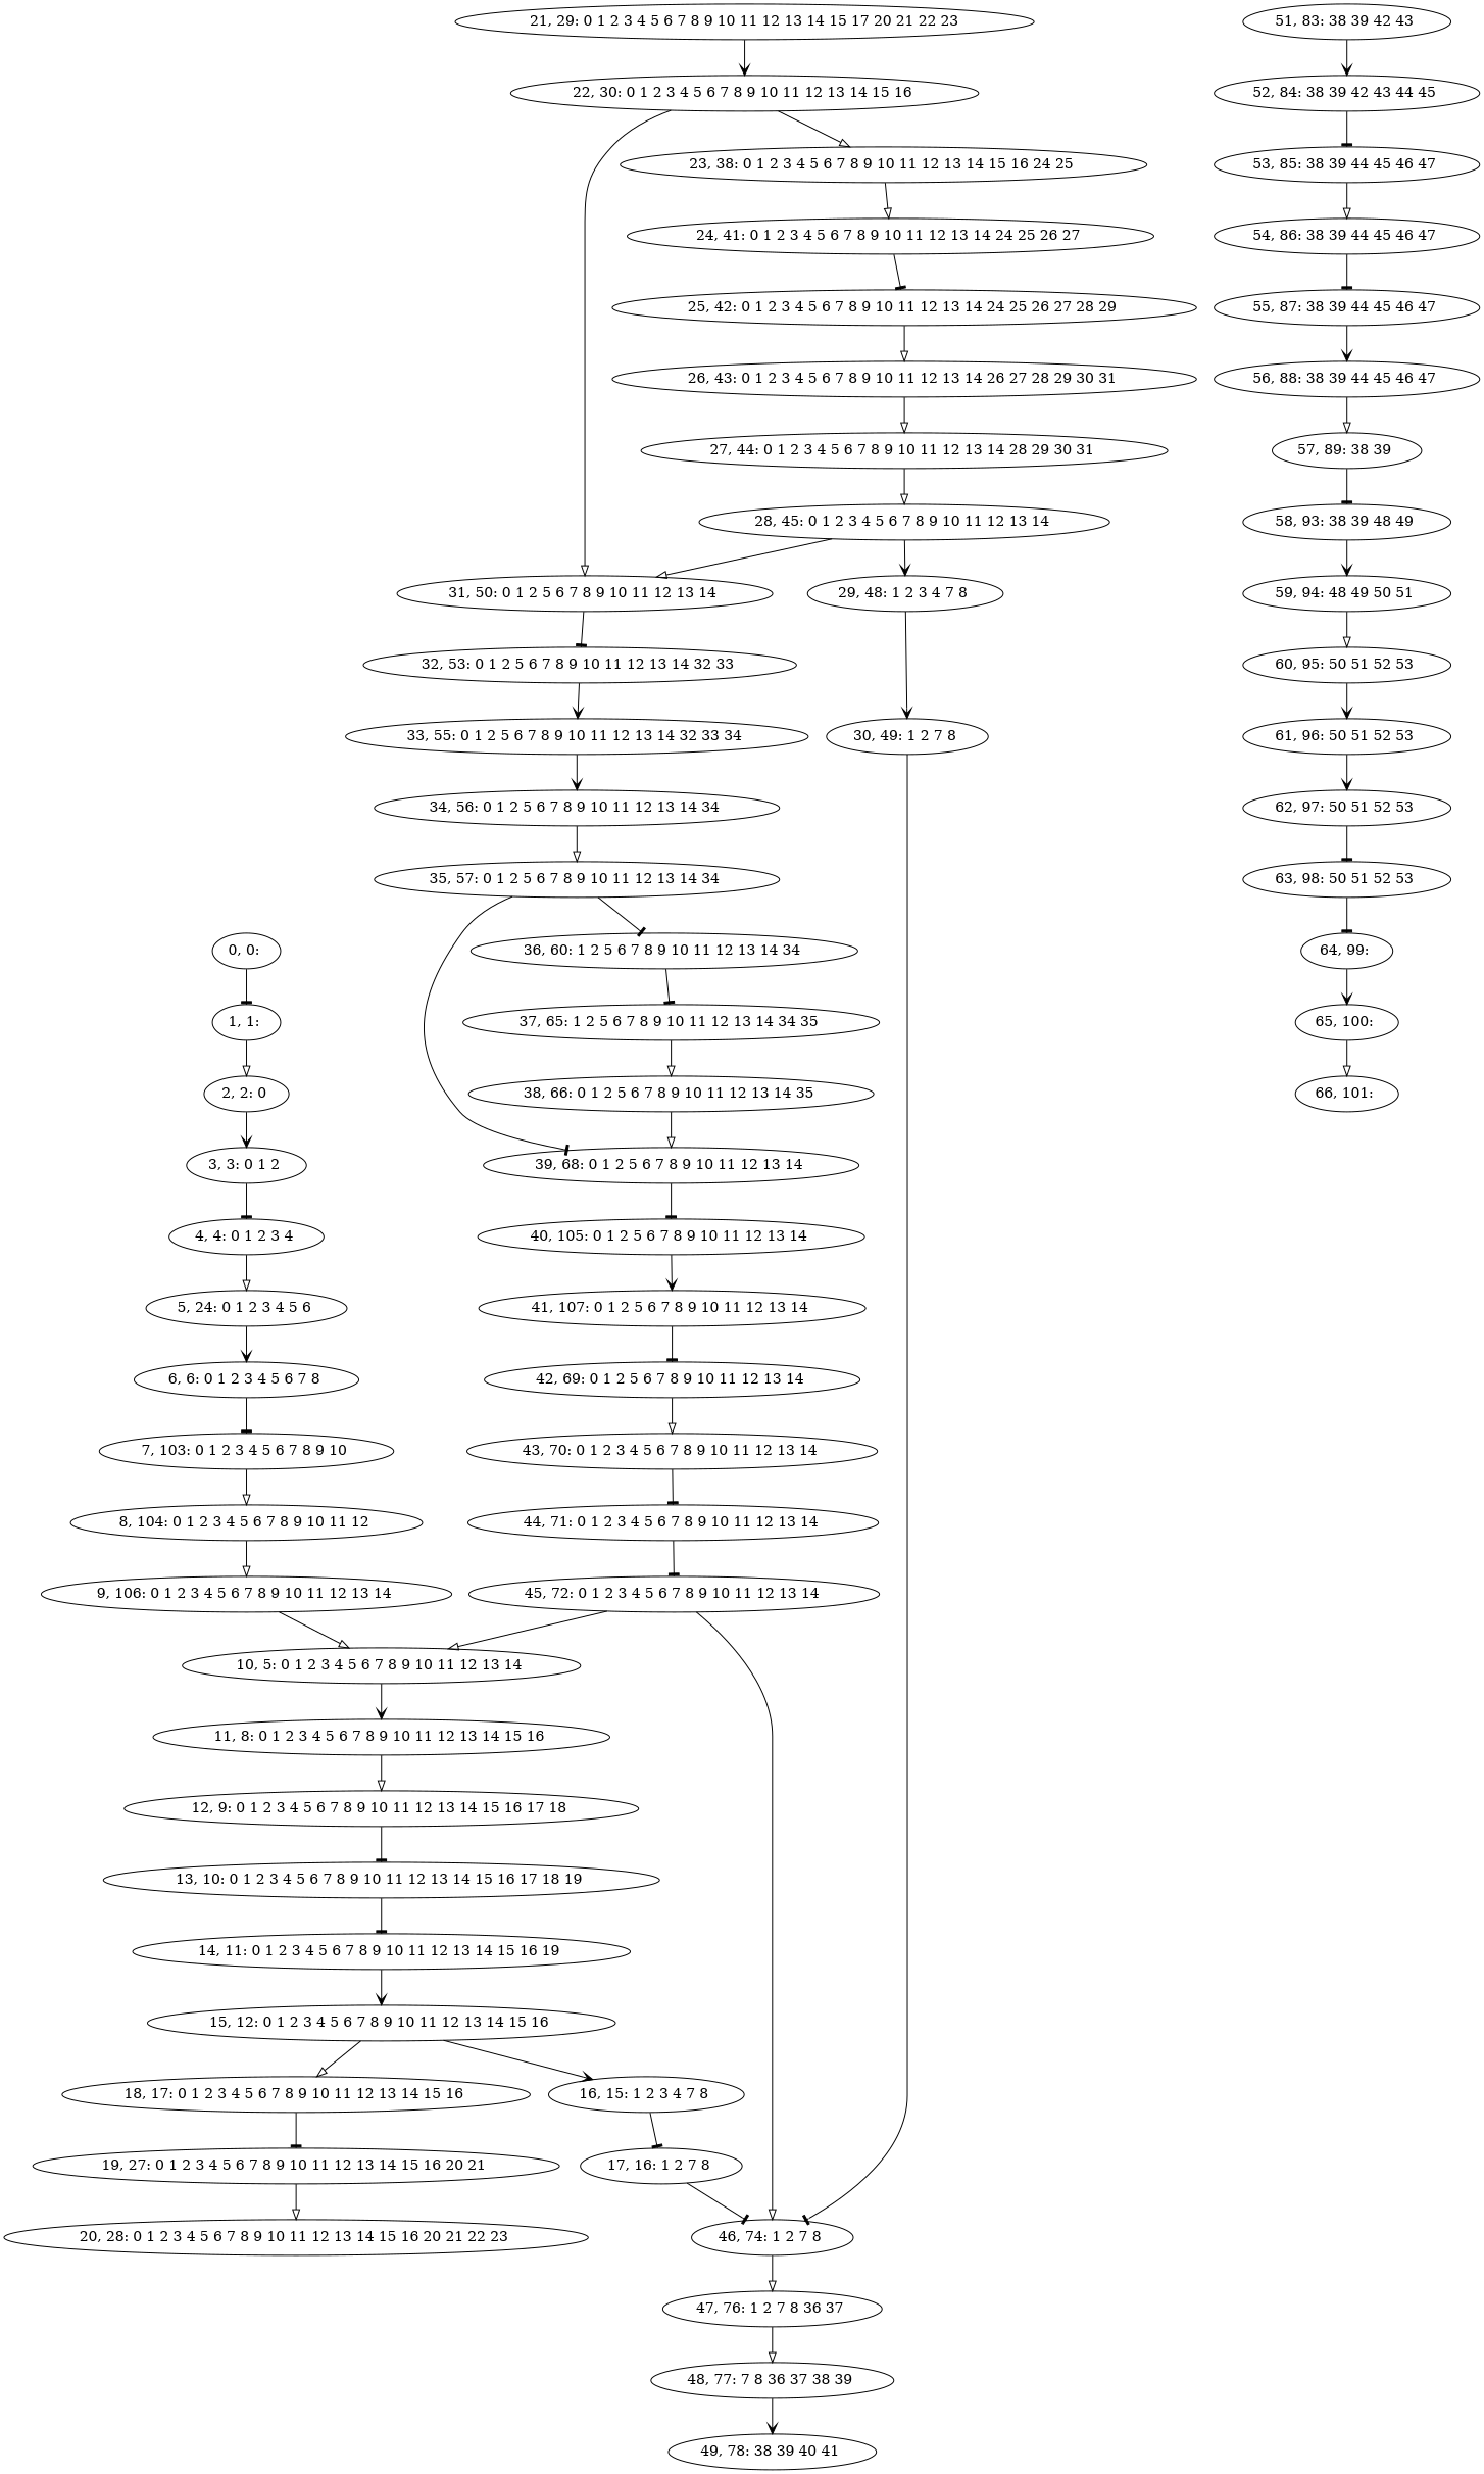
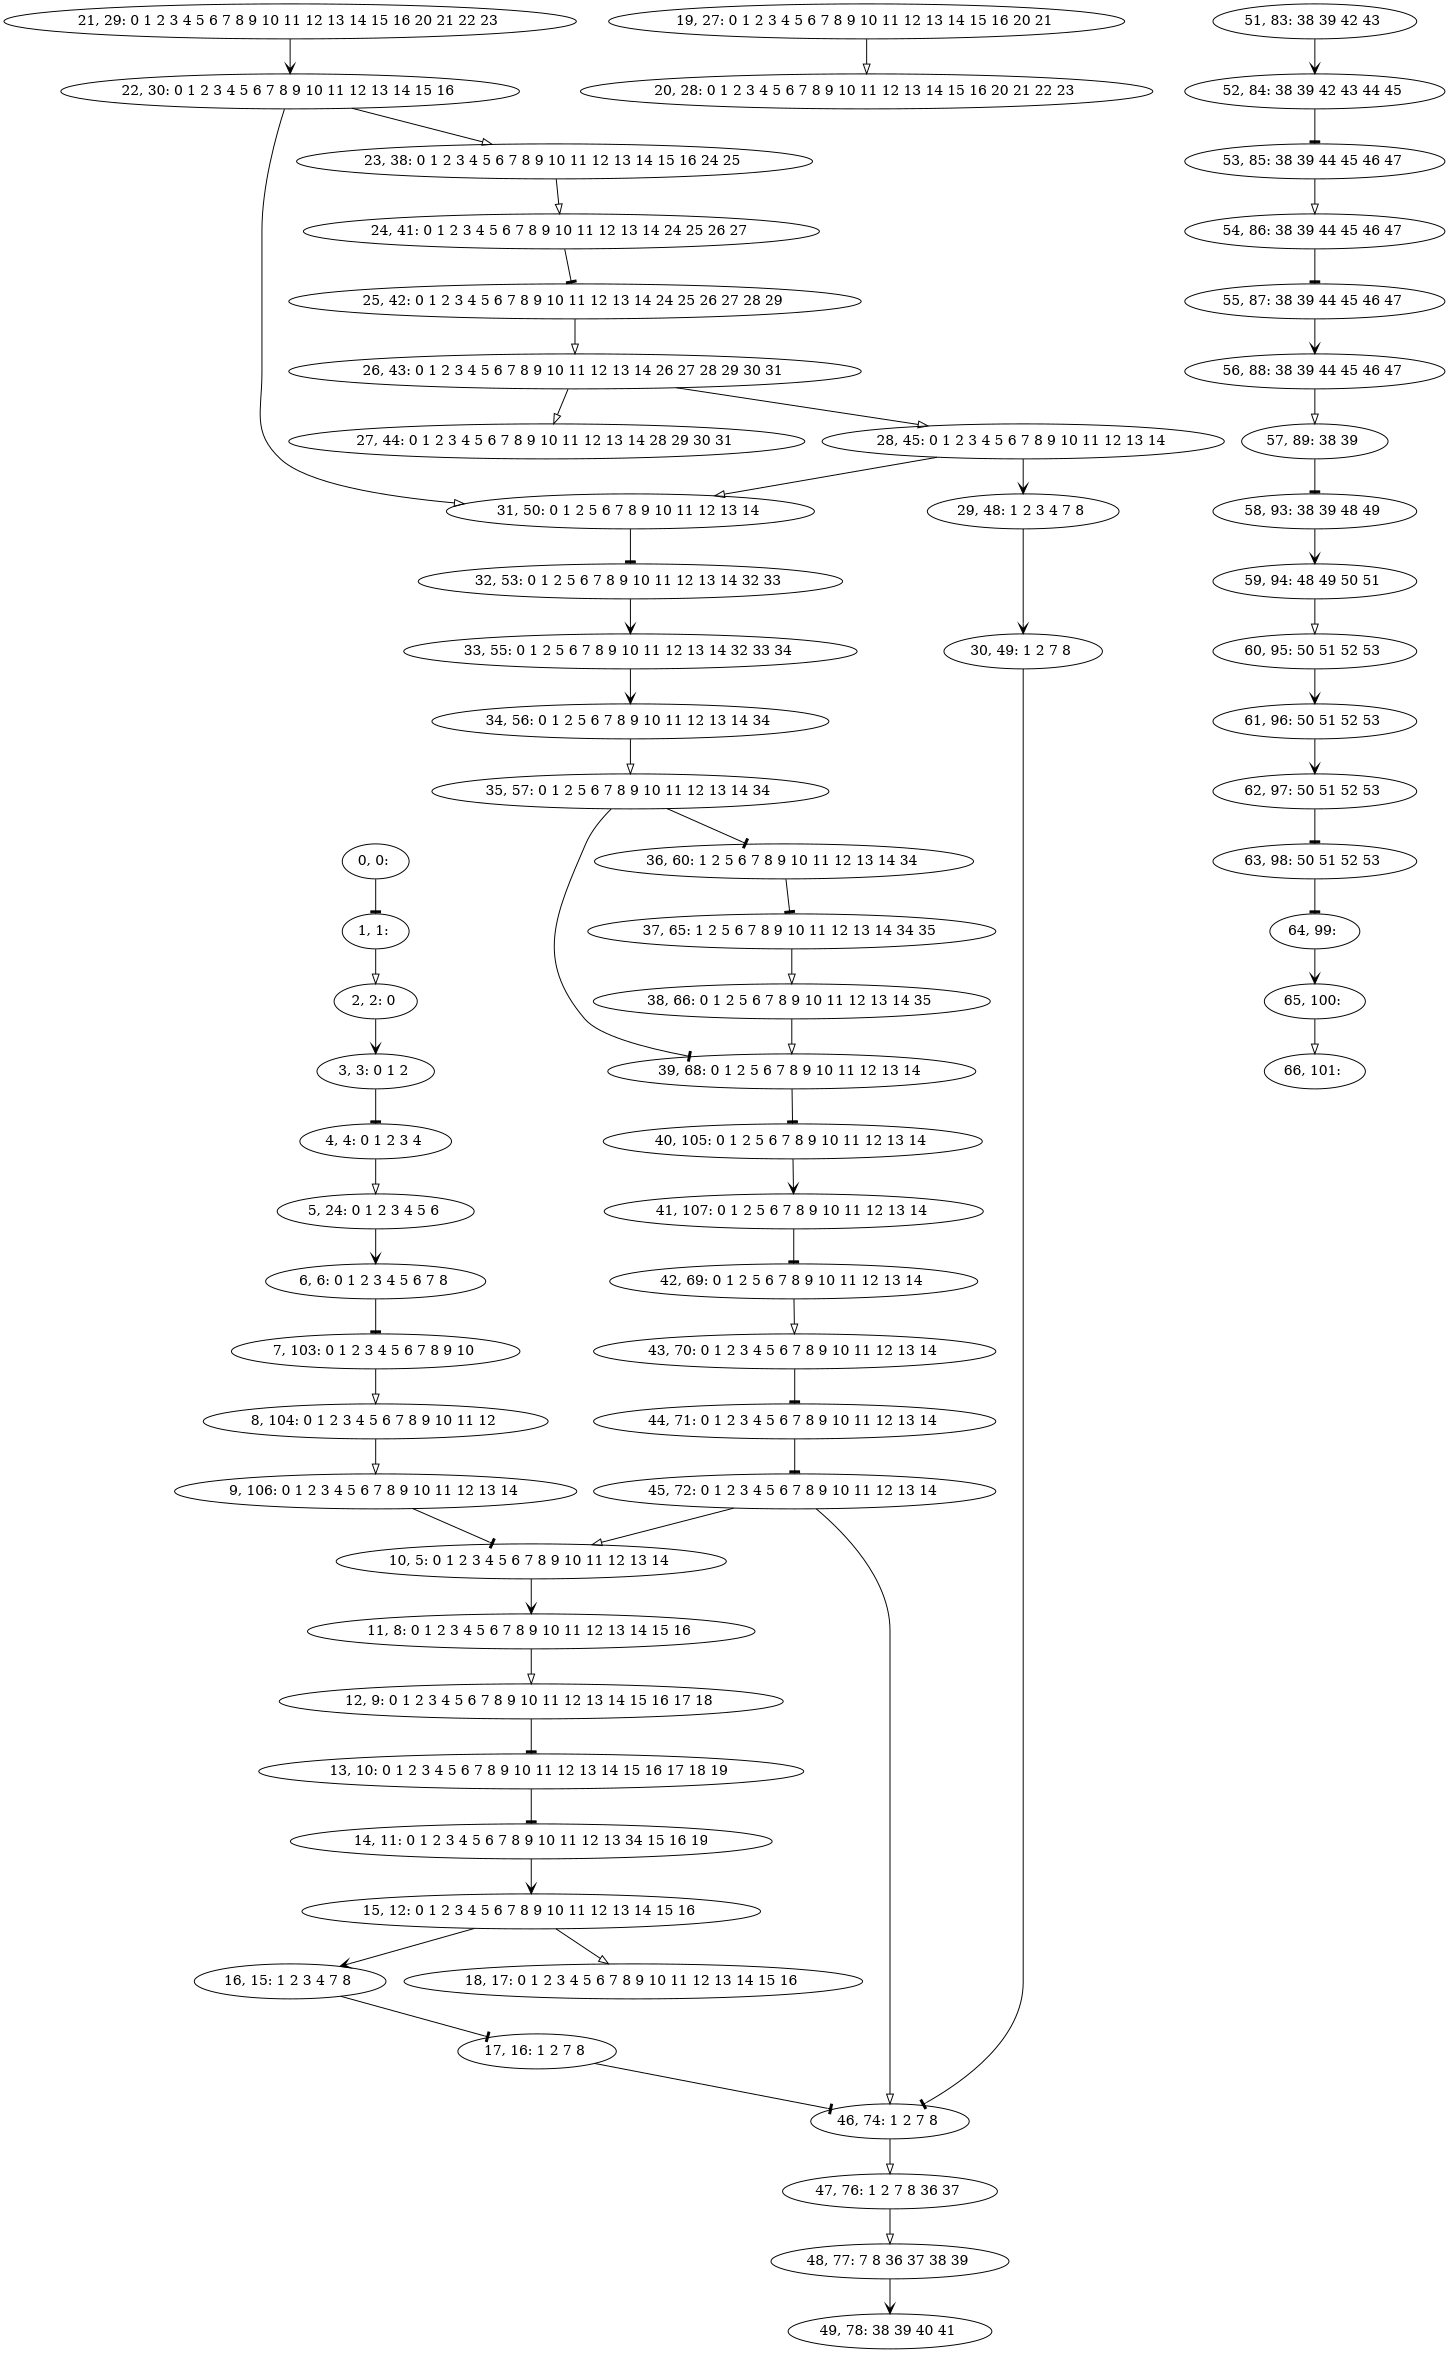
  digraph {
    edge [arrowhead=onormal]
    n1 [label="0, 0: "]
    n2 [label="1, 1: "]
    n3 [label="2, 2: 0 "]
    n4 [label="3, 3: 0 1 2 "]
    n5 [label="4, 4: 0 1 2 3 4 "]
    n6 [label="5, 24: 0 1 2 3 4 5 6 "]
    n7 [label="6, 6: 0 1 2 3 4 5 6 7 8 "]
    n8 [label="7, 103: 0 1 2 3 4 5 6 7 8 9 10 "]
    n9 [label="8, 104: 0 1 2 3 4 5 6 7 8 9 10 11 12 "]
    n10 [label="9, 106: 0 1 2 3 4 5 6 7 8 9 10 11 12 13 14 "]
    n11 [label="10, 5: 0 1 2 3 4 5 6 7 8 9 10 11 12 13 14 "]
    n12 [label="11, 8: 0 1 2 3 4 5 6 7 8 9 10 11 12 13 14 15 16 "]
    n13 [label="12, 9: 0 1 2 3 4 5 6 7 8 9 10 11 12 13 14 15 16 17 18 "]
    n14 [label="13, 10: 0 1 2 3 4 5 6 7 8 9 10 11 12 13 14 15 16 17 18 19 "]
-   n15 [label="14, 11: 0 1 2 3 4 5 6 7 8 9 10 11 12 13 14 15 16 19 "]
+   n15 [label="14, 11: 0 1 2 3 4 5 6 7 8 9 10 11 12 13 34 15 16 19"]
    n16 [label="15, 12: 0 1 2 3 4 5 6 7 8 9 10 11 12 13 14 15 16 "]
    n17 [label="16, 15: 1 2 3 4 7 8 "]
    n18 [label="18, 17: 0 1 2 3 4 5 6 7 8 9 10 11 12 13 14 15 16 "]
    n19 [label="17, 16: 1 2 7 8 "]
    n20 [label="19, 27: 0 1 2 3 4 5 6 7 8 9 10 11 12 13 14 15 16 20 21 "]
    n21 [label="46, 74: 1 2 7 8 "]
    n22 [label="47, 76: 1 2 7 8 36 37 "]
    n23 [label="20, 28: 0 1 2 3 4 5 6 7 8 9 10 11 12 13 14 15 16 20 21 22 23 "]
-   n24 [label="21, 29: 0 1 2 3 4 5 6 7 8 9 10 11 12 13 14 15 17 20 21 22 23"]
+   n24 [label="21, 29: 0 1 2 3 4 5 6 7 8 9 10 11 12 13 14 15 16 20 21 22 23 "]
    n25 [label="22, 30: 0 1 2 3 4 5 6 7 8 9 10 11 12 13 14 15 16 "]
    n26 [label="23, 38: 0 1 2 3 4 5 6 7 8 9 10 11 12 13 14 15 16 24 25 "]
    n27 [label="31, 50: 0 1 2 5 6 7 8 9 10 11 12 13 14 "]
    n28 [label="24, 41: 0 1 2 3 4 5 6 7 8 9 10 11 12 13 14 24 25 26 27 "]
    n29 [label="32, 53: 0 1 2 5 6 7 8 9 10 11 12 13 14 32 33 "]
    n30 [label="25, 42: 0 1 2 3 4 5 6 7 8 9 10 11 12 13 14 24 25 26 27 28 29 "]
    n31 [label="26, 43: 0 1 2 3 4 5 6 7 8 9 10 11 12 13 14 26 27 28 29 30 31 "]
    n32 [label="27, 44: 0 1 2 3 4 5 6 7 8 9 10 11 12 13 14 28 29 30 31 "]
    n33 [label="28, 45: 0 1 2 3 4 5 6 7 8 9 10 11 12 13 14 "]
    n34 [label="29, 48: 1 2 3 4 7 8 "]
    n35 [label="30, 49: 1 2 7 8 "]
    n36 [label="33, 55: 0 1 2 5 6 7 8 9 10 11 12 13 14 32 33 34 "]
    n37 [label="34, 56: 0 1 2 5 6 7 8 9 10 11 12 13 14 34 "]
    n38 [label="35, 57: 0 1 2 5 6 7 8 9 10 11 12 13 14 34 "]
    n39 [label="36, 60: 1 2 5 6 7 8 9 10 11 12 13 14 34 "]
    n40 [label="39, 68: 0 1 2 5 6 7 8 9 10 11 12 13 14 "]
    n41 [label="37, 65: 1 2 5 6 7 8 9 10 11 12 13 14 34 35 "]
    n42 [label="40, 105: 0 1 2 5 6 7 8 9 10 11 12 13 14 "]
    n43 [label="38, 66: 0 1 2 5 6 7 8 9 10 11 12 13 14 35 "]
    n44 [label="41, 107: 0 1 2 5 6 7 8 9 10 11 12 13 14 "]
    n45 [label="42, 69: 0 1 2 5 6 7 8 9 10 11 12 13 14 "]
    n46 [label="43, 70: 0 1 2 3 4 5 6 7 8 9 10 11 12 13 14 "]
    n47 [label="44, 71: 0 1 2 3 4 5 6 7 8 9 10 11 12 13 14 "]
    n48 [label="45, 72: 0 1 2 3 4 5 6 7 8 9 10 11 12 13 14 "]
    n49 [label="48, 77: 7 8 36 37 38 39 "]
    n50 [label="49, 78: 38 39 40 41 "]
    n51 [label="51, 83: 38 39 42 43 "]
    n52 [label="52, 84: 38 39 42 43 44 45 "]
    n53 [label="53, 85: 38 39 44 45 46 47 "]
    n54 [label="54, 86: 38 39 44 45 46 47 "]
    n55 [label="55, 87: 38 39 44 45 46 47 "]
    n56 [label="56, 88: 38 39 44 45 46 47 "]
    n57 [label="57, 89: 38 39 "]
    n58 [label="58, 93: 38 39 48 49 "]
    n59 [label="59, 94: 48 49 50 51 "]
    n60 [label="60, 95: 50 51 52 53 "]
    n61 [label="61, 96: 50 51 52 53 "]
    n62 [label="62, 97: 50 51 52 53 "]
    n63 [label="63, 98: 50 51 52 53 "]
    n64 [label="64, 99: "]
    n65 [label="65, 100: "]
    n66 [label="66, 101: "]
    n1 -> n2 [arrowhead=tee]
    n2 -> n3
    n3 -> n4 [arrowhead=vee]
    n4 -> n5 [arrowhead=tee]
    n5 -> n6
    n6 -> n7 [arrowhead=vee]
    n7 -> n8 [arrowhead=tee]
    n8 -> n9
    n9 -> n10
-   n10 -> n11
+   n10 -> n11 [arrowhead=tee]
    n11 -> n12 [arrowhead=vee]
    n12 -> n13
    n13 -> n14 [arrowhead=tee]
    n14 -> n15 [arrowhead=tee]
    n15 -> n16 [arrowhead=vee]
    n16 -> n17 [arrowhead=vee]
    n16 -> n18
    n17 -> n19 [arrowhead=tee]
-   n18 -> n20 [arrowhead=tee]
    n19 -> n21 [arrowhead=tee]
    n20 -> n23
    n21 -> n22
    n22 -> n49
    n24 -> n25 [arrowhead=vee]
    n25 -> n26
    n25 -> n27
    n26 -> n28
    n27 -> n29 [arrowhead=tee]
    n28 -> n30 [arrowhead=tee]
    n29 -> n36 [arrowhead=vee]
    n30 -> n31
    n31 -> n32
-   n32 -> n33
+   n31 -> n33
    n33 -> n27
    n33 -> n34 [arrowhead=vee]
    n34 -> n35 [arrowhead=vee]
    n35 -> n21 [arrowhead=tee]
    n36 -> n37 [arrowhead=vee]
    n37 -> n38
    n38 -> n39 [arrowhead=tee]
    n38 -> n40 [arrowhead=tee]
    n39 -> n41 [arrowhead=tee]
    n40 -> n42 [arrowhead=tee]
    n41 -> n43
    n42 -> n44 [arrowhead=vee]
    n43 -> n40
    n44 -> n45 [arrowhead=tee]
    n45 -> n46
    n46 -> n47 [arrowhead=tee]
    n47 -> n48 [arrowhead=tee]
    n48 -> n11
    n48 -> n21
    n49 -> n50 [arrowhead=vee]
    n51 -> n52 [arrowhead=vee]
    n52 -> n53 [arrowhead=tee]
    n53 -> n54
    n54 -> n55 [arrowhead=tee]
    n55 -> n56 [arrowhead=vee]
    n56 -> n57
    n57 -> n58 [arrowhead=tee]
    n58 -> n59 [arrowhead=vee]
    n59 -> n60
    n60 -> n61 [arrowhead=vee]
    n61 -> n62 [arrowhead=vee]
    n62 -> n63 [arrowhead=tee]
    n63 -> n64 [arrowhead=tee]
    n64 -> n65 [arrowhead=vee]
    n65 -> n66
  }
